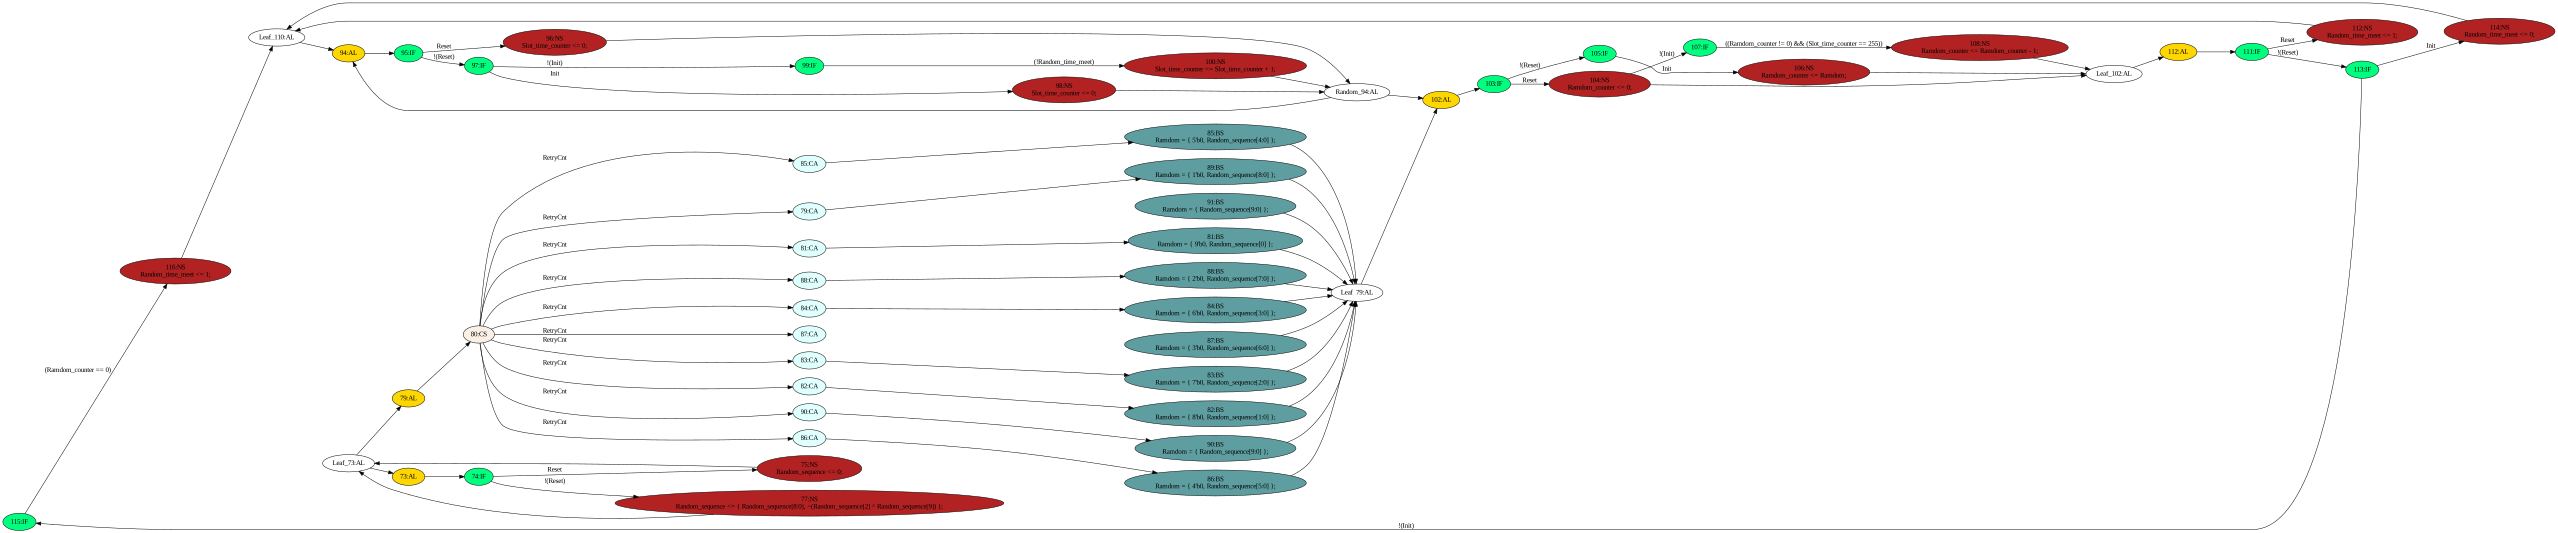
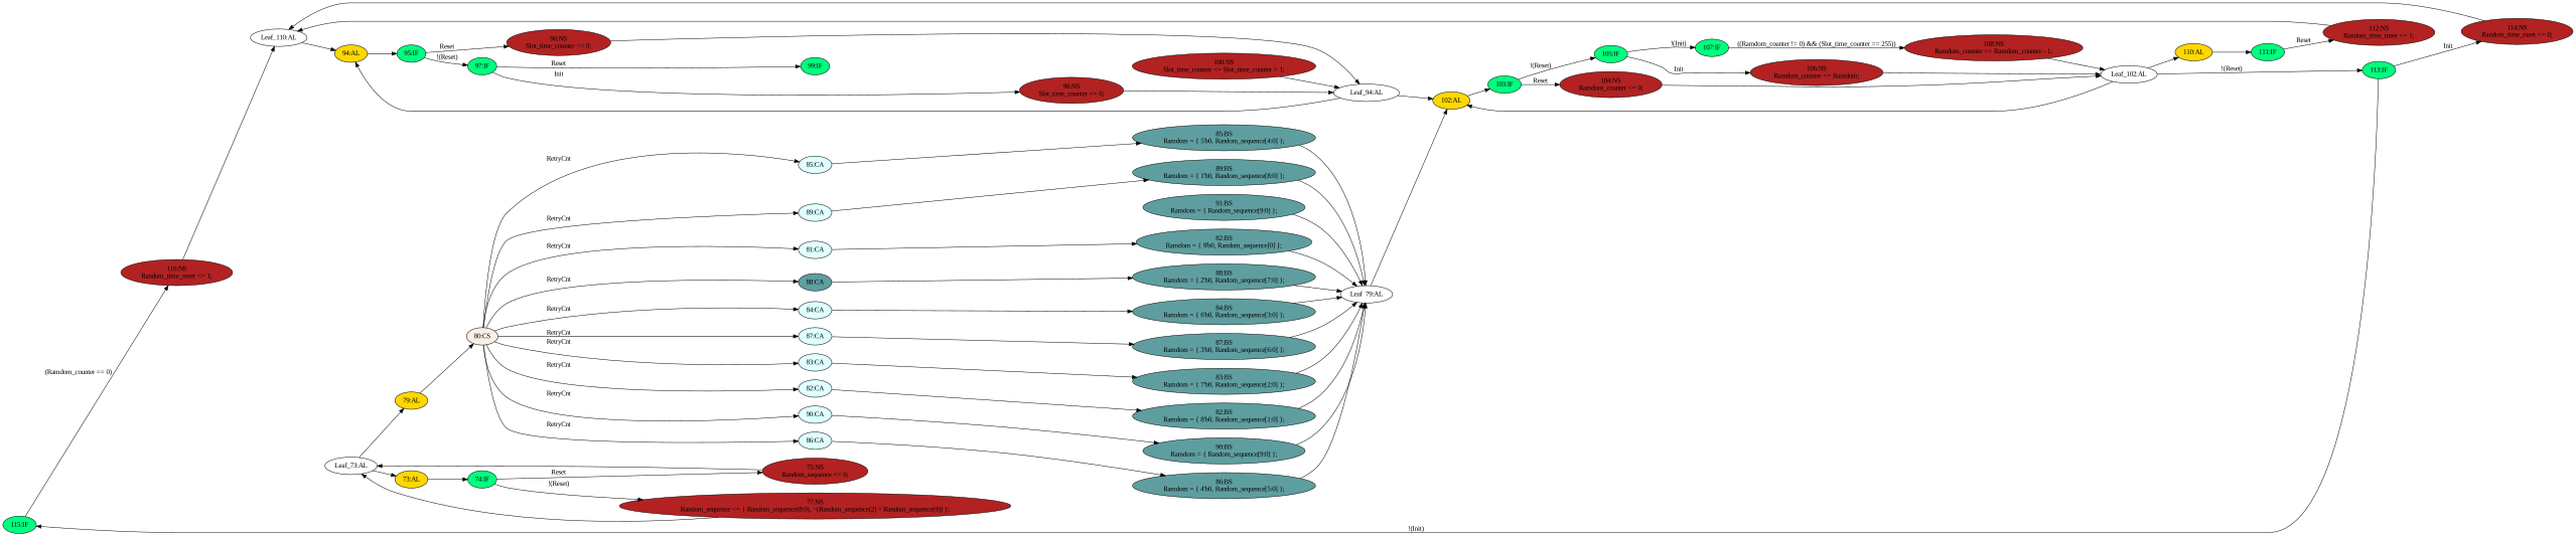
  strict digraph {
    fontname="Liberation Serif"
    rankdir=LR
    node [fillcolor=firebrick fontname="Liberation Serif" statements="[]" style=filled typ=NonblockingSubstitution]
    edge [cond="[]" fontname="Liberation Serif" lineno=None]
    n1 [ast="<pyverilog.vparser.ast.IfStatement object at 0x7f970fde03d0>" fillcolor=springgreen label="115:IF" typ=IfStatement]
    n2 [ast="<pyverilog.vparser.ast.NonblockingSubstitution object at 0x7f970fde04d0>" label="116:NS\nRandom_time_meet <= 1;" statements="[<pyverilog.vparser.ast.NonblockingSubstitution object at 0x7f970fde04d0>]"]
    n3 [def_var="['Random_time_meet']" label="Leaf_110:AL" fillcolor="" statements="" style="" typ=""]
    n4 [ast="<pyverilog.vparser.ast.Always object at 0x7f9710211990>" clk_sens=True fillcolor=gold label="94:AL" sens="['Clk', 'Reset']" typ=Always use_var="['Reset', 'Slot_time_counter', 'Init', 'Random_time_meet']"]
    n5 [ast="<pyverilog.vparser.ast.NonblockingSubstitution object at 0x7f9710213210>" label="100:NS\nSlot_time_counter <= Slot_time_counter + 1;" statements="[<pyverilog.vparser.ast.NonblockingSubstitution object at 0x7f9710213210>]"]
-   n6 [def_var="['Slot_time_counter']" label="Random_94:AL" fillcolor="" statements="" style="" typ=""]
+   n6 [def_var="['Slot_time_counter']" label="Leaf_94:AL" fillcolor="" statements="" style="" typ=""]
    n7 [ast="<pyverilog.vparser.ast.Always object at 0x7f9710213290>" clk_sens=True fillcolor=gold label="102:AL" sens="['Clk', 'Reset']" typ=Always use_var="['Reset', 'Slot_time_counter', 'Init', 'Ramdom_counter', 'Ramdom']"]
    n8 [ast="<pyverilog.vparser.ast.IfStatement object at 0x7f97102133d0>" fillcolor=springgreen label="103:IF" typ=IfStatement]
    n9 [ast="<pyverilog.vparser.ast.IfStatement object at 0x7f9710211ad0>" fillcolor=springgreen label="95:IF" typ=IfStatement]
    n10 [ast="<pyverilog.vparser.ast.IfStatement object at 0x7f9710213050>" fillcolor=springgreen label="99:IF" typ=IfStatement]
-   n11 [ast="<pyverilog.vparser.ast.Case object at 0x7f971020ea90>" fillcolor=lightcyan label="88:CA" typ=Case]
+   n11 [ast="<pyverilog.vparser.ast.Case object at 0x7f971020ea90>" fillcolor=cadetblue label="88:CA" typ=Case]
    n12 [ast="<pyverilog.vparser.ast.BlockingSubstitution object at 0x7f971020edd0>" fillcolor=cadetblue label="88:BS\nRamdom = { 2'b0, Random_sequence[7:0] };" statements="[<pyverilog.vparser.ast.BlockingSubstitution object at 0x7f971020edd0>]" typ=BlockingSubstitution]
    n13 [def_var="['Ramdom']" label="Leaf_79:AL" fillcolor="" statements="" style="" typ=""]
    n14 [ast="<pyverilog.vparser.ast.Case object at 0x7f970fe37c50>" fillcolor=lightcyan label="84:CA" typ=Case]
    n15 [ast="<pyverilog.vparser.ast.BlockingSubstitution object at 0x7f970fe37f90>" fillcolor=cadetblue label="84:BS\nRamdom = { 6'b0, Random_sequence[3:0] };" statements="[<pyverilog.vparser.ast.BlockingSubstitution object at 0x7f970fe37f90>]" typ=BlockingSubstitution]
    n16 [ast="<pyverilog.vparser.ast.IfStatement object at 0x7f9710213690>" fillcolor=springgreen label="105:IF" typ=IfStatement]
    n17 [ast="<pyverilog.vparser.ast.NonblockingSubstitution object at 0x7f9710213410>" label="104:NS\nRamdom_counter <= 0;" statements="[<pyverilog.vparser.ast.NonblockingSubstitution object at 0x7f9710213410>]"]
    n18 [ast="<pyverilog.vparser.ast.Case object at 0x7f971020e710>" fillcolor=lightcyan label="87:CA" typ=Case]
    n19 [ast="<pyverilog.vparser.ast.BlockingSubstitution object at 0x7f971020ea50>" fillcolor=cadetblue label="87:BS\nRamdom = { 3'b0, Random_sequence[6:0] };" statements="[<pyverilog.vparser.ast.BlockingSubstitution object at 0x7f971020ea50>]" typ=BlockingSubstitution]
    n20 [ast="<pyverilog.vparser.ast.CaseStatement object at 0x7f97102114d0>" fillcolor=linen label="80:CS" typ=CaseStatement]
    n21 [ast="<pyverilog.vparser.ast.Case object at 0x7f970fe37910>" fillcolor=lightcyan label="83:CA" typ=Case]
    n22 [ast="<pyverilog.vparser.ast.Case object at 0x7f970fe37590>" fillcolor=lightcyan label="82:CA" typ=Case]
    n23 [ast="<pyverilog.vparser.ast.Case object at 0x7f97102111d0>" fillcolor=lightcyan label="90:CA" typ=Case]
    n24 [ast="<pyverilog.vparser.ast.Case object at 0x7f971020e390>" fillcolor=lightcyan label="86:CA" typ=Case]
    n25 [ast="<pyverilog.vparser.ast.Case object at 0x7f970fe37fd0>" fillcolor=lightcyan label="85:CA" typ=Case]
-   n26 [ast="<pyverilog.vparser.ast.Case object at 0x7f971020ee10>" fillcolor=lightcyan label="79:CA" typ=Case]
+   n26 [ast="<pyverilog.vparser.ast.Case object at 0x7f971020ee10>" fillcolor=lightcyan label="89:CA" typ=Case]
    n27 [ast="<pyverilog.vparser.ast.Case object at 0x7f970fe37250>" fillcolor=lightcyan label="81:CA" typ=Case]
    n28 [ast="<pyverilog.vparser.ast.BlockingSubstitution object at 0x7f970fe37c10>" fillcolor=cadetblue label="83:BS\nRamdom = { 7'b0, Random_sequence[2:0] };" statements="[<pyverilog.vparser.ast.BlockingSubstitution object at 0x7f970fe37c10>]" typ=BlockingSubstitution]
    n29 [ast="<pyverilog.vparser.ast.BlockingSubstitution object at 0x7f970fe378d0>" fillcolor=cadetblue label="82:BS\nRamdom = { 8'b0, Random_sequence[1:0] };" statements="[<pyverilog.vparser.ast.BlockingSubstitution object at 0x7f970fe378d0>]" typ=BlockingSubstitution]
    n30 [ast="<pyverilog.vparser.ast.BlockingSubstitution object at 0x7f9710211450>" fillcolor=cadetblue label="90:BS\nRamdom = { Random_sequence[9:0] };" statements="[<pyverilog.vparser.ast.BlockingSubstitution object at 0x7f9710211450>]" typ=BlockingSubstitution]
    n31 [ast="<pyverilog.vparser.ast.BlockingSubstitution object at 0x7f971020e6d0>" fillcolor=cadetblue label="86:BS\nRamdom = { 4'b0, Random_sequence[5:0] };" statements="[<pyverilog.vparser.ast.BlockingSubstitution object at 0x7f971020e6d0>]" typ=BlockingSubstitution]
    n32 [ast="<pyverilog.vparser.ast.BlockingSubstitution object at 0x7f971020e350>" fillcolor=cadetblue label="85:BS\nRamdom = { 5'b0, Random_sequence[4:0] };" statements="[<pyverilog.vparser.ast.BlockingSubstitution object at 0x7f971020e350>]" typ=BlockingSubstitution]
    n33 [ast="<pyverilog.vparser.ast.BlockingSubstitution object at 0x7f9710211190>" fillcolor=cadetblue label="89:BS\nRamdom = { 1'b0, Random_sequence[8:0] };" statements="[<pyverilog.vparser.ast.BlockingSubstitution object at 0x7f9710211190>]" typ=BlockingSubstitution]
-   n34 [ast="<pyverilog.vparser.ast.BlockingSubstitution object at 0x7f970fe37450>" fillcolor=cadetblue label="81:BS\nRamdom = { 9'b0, Random_sequence[0] };" statements="[<pyverilog.vparser.ast.BlockingSubstitution object at 0x7f970fe37450>]" typ=BlockingSubstitution]
+   n34 [ast="<pyverilog.vparser.ast.BlockingSubstitution object at 0x7f970fe37450>" fillcolor=cadetblue label="82:BS\nRamdom = { 9'b0, Random_sequence[0] };" statements="[<pyverilog.vparser.ast.BlockingSubstitution object at 0x7f970fe37450>]" typ=BlockingSubstitution]
    n35 [ast="<pyverilog.vparser.ast.BlockingSubstitution object at 0x7f9710211790>" fillcolor=cadetblue label="91:BS\nRamdom = { Random_sequence[9:0] };" statements="[<pyverilog.vparser.ast.BlockingSubstitution object at 0x7f9710211790>]" typ=BlockingSubstitution]
    n36 [def_var="['Ramdom_counter']" label="Leaf_102:AL" fillcolor="" statements="" style="" typ=""]
-   n37 [ast="<pyverilog.vparser.ast.Always object at 0x7f9710213cd0>" clk_sens=True fillcolor=gold label="112:AL" sens="['Clk', 'Reset']" typ=Always use_var="['Reset', 'Init', 'Ramdom_counter']"]
+   n37 [ast="<pyverilog.vparser.ast.Always object at 0x7f9710213cd0>" clk_sens=True fillcolor=gold label="110:AL" sens="['Clk', 'Reset']" typ=Always use_var="['Reset', 'Init', 'Ramdom_counter']"]
    n38 [ast="<pyverilog.vparser.ast.IfStatement object at 0x7f9710213e10>" fillcolor=springgreen label="111:IF" typ=IfStatement]
    n39 [ast="<pyverilog.vparser.ast.NonblockingSubstitution object at 0x7f9710213e50>" label="112:NS\nRandom_time_meet <= 1;" statements="[<pyverilog.vparser.ast.NonblockingSubstitution object at 0x7f9710213e50>]"]
    n40 [ast="<pyverilog.vparser.ast.IfStatement object at 0x7f970fde0110>" fillcolor=springgreen label="113:IF" typ=IfStatement]
    n41 [ast="<pyverilog.vparser.ast.IfStatement object at 0x7f9710211d90>" fillcolor=springgreen label="97:IF" typ=IfStatement]
    n42 [ast="<pyverilog.vparser.ast.NonblockingSubstitution object at 0x7f9710211b10>" label="96:NS\nSlot_time_counter <= 0;" statements="[<pyverilog.vparser.ast.NonblockingSubstitution object at 0x7f9710211b10>]"]
    n43 [ast="<pyverilog.vparser.ast.NonblockingSubstitution object at 0x7f97102136d0>" label="106:NS\nRamdom_counter <= Ramdom;" statements="[<pyverilog.vparser.ast.NonblockingSubstitution object at 0x7f97102136d0>]"]
    n44 [ast="<pyverilog.vparser.ast.IfStatement object at 0x7f9710213a90>" fillcolor=springgreen label="107:IF" typ=IfStatement]
    n45 [ast="<pyverilog.vparser.ast.NonblockingSubstitution object at 0x7f9710213c50>" label="108:NS\nRamdom_counter <= Ramdom_counter - 1;" statements="[<pyverilog.vparser.ast.NonblockingSubstitution object at 0x7f9710213c50>]"]
    n46 [ast="<pyverilog.vparser.ast.NonblockingSubstitution object at 0x7f970fde0150>" label="114:NS\nRandom_time_meet <= 0;" statements="[<pyverilog.vparser.ast.NonblockingSubstitution object at 0x7f970fde0150>]"]
    n47 [ast="<pyverilog.vparser.ast.NonblockingSubstitution object at 0x7f9710225350>" label="75:NS\nRandom_sequence <= 0;" statements="[<pyverilog.vparser.ast.NonblockingSubstitution object at 0x7f9710225350>]"]
    n48 [def_var="['Random_sequence']" label="Leaf_73:AL" fillcolor="" statements="" style="" typ=""]
    n49 [ast="<pyverilog.vparser.ast.Always object at 0x7f970fe37190>" clk_sens=False fillcolor=gold label="79:AL" sens="['RetryCnt', 'Random_sequence']" typ=Always use_var="['Random_sequence', 'RetryCnt']"]
    n50 [ast="<pyverilog.vparser.ast.Always object at 0x7f9710225bd0>" clk_sens=True fillcolor=gold label="73:AL" sens="['Clk', 'Reset']" typ=Always use_var="['Reset', 'Random_sequence']"]
    n51 [ast="<pyverilog.vparser.ast.IfStatement object at 0x7f9710225fd0>" fillcolor=springgreen label="74:IF" typ=IfStatement]
    n52 [ast="<pyverilog.vparser.ast.NonblockingSubstitution object at 0x7f971050ae50>" label="77:NS\nRandom_sequence <= { Random_sequence[8:0], ~(Random_sequence[2] ^ Random_sequence[9]) };" statements="[<pyverilog.vparser.ast.NonblockingSubstitution object at 0x7f971050ae50>]"]
    n53 [ast="<pyverilog.vparser.ast.NonblockingSubstitution object at 0x7f9710211dd0>" label="98:NS\nSlot_time_counter <= 0;" statements="[<pyverilog.vparser.ast.NonblockingSubstitution object at 0x7f9710211dd0>]"]
    n1 -> n2 [cond="['Ramdom_counter']" label="(Ramdom_counter == 0)" lineno=115]
    n2 -> n3
    n3 -> n4 [cond="" lineno=""]
    n4 -> n9
    n5 -> n6
    n6 -> n4 [cond="" lineno=""]
    n6 -> n7 [cond="" lineno=""]
    n7 -> n8
    n8 -> n16 [cond="['Reset']" label="!(Reset)" lineno=103]
    n8 -> n17 [cond="['Reset']" label=Reset lineno=103]
    n9 -> n41 [cond="['Reset']" label="!(Reset)" lineno=95]
    n9 -> n42 [cond="['Reset']" label=Reset lineno=95]
-   n10 -> n5 [cond="['Random_time_meet']" label="(!Random_time_meet)" lineno=99]
    n11 -> n12
    n12 -> n13
    n13 -> n7 [cond="" lineno=""]
    n14 -> n15
    n15 -> n13
    n16 -> n43 [cond="['Init']" label=Init lineno=105]
-   n17 -> n44 [cond="['Init']" label="!(Init)" lineno=105]
+   n16 -> n44 [cond="['Init']" label="!(Init)" lineno=105]
    n17 -> n36
+   n18 -> n19
    n19 -> n13
    n20 -> n11 [cond="['RetryCnt']" label=RetryCnt lineno=80]
    n20 -> n14 [cond="['RetryCnt']" label=RetryCnt lineno=80]
    n20 -> n18 [cond="['RetryCnt']" label=RetryCnt lineno=80]
    n20 -> n21 [cond="['RetryCnt']" label=RetryCnt lineno=80]
    n20 -> n22 [cond="['RetryCnt']" label=RetryCnt lineno=80]
    n20 -> n23 [cond="['RetryCnt']" label=RetryCnt lineno=80]
    n20 -> n24 [cond="['RetryCnt']" label=RetryCnt lineno=80]
    n20 -> n25 [cond="['RetryCnt']" label=RetryCnt lineno=80]
    n20 -> n26 [cond="['RetryCnt']" label=RetryCnt lineno=80]
    n20 -> n27 [cond="['RetryCnt']" label=RetryCnt lineno=80]
    n21 -> n28
    n22 -> n29
    n23 -> n30
    n24 -> n31
    n25 -> n32
    n26 -> n33
    n27 -> n34
    n28 -> n13
    n29 -> n13
    n30 -> n13
    n31 -> n13
    n32 -> n13
    n33 -> n13
    n34 -> n13
    n35 -> n13
+   n36 -> n7 [cond="" lineno=""]
    n36 -> n37 [cond="" lineno=""]
    n37 -> n38
    n38 -> n39 [cond="['Reset']" label=Reset lineno=111]
-   n38 -> n40 [cond="['Reset']" label="!(Reset)" lineno=111]
+   n36 -> n40 [cond="['Reset']" label="!(Reset)" lineno=111]
    n39 -> n3
    n40 -> n1 [cond="['Init']" label="!(Init)" lineno=113]
    n40 -> n46 [cond="['Init']" label=Init lineno=113]
-   n41 -> n10 [cond="['Init']" label="!(Init)" lineno=97]
+   n41 -> n10 [cond="['Init']" label=Reset lineno=97]
    n41 -> n53 [cond="['Init']" label=Init lineno=97]
    n42 -> n6
    n43 -> n36
    n44 -> n45 [cond="['Ramdom_counter', 'Slot_time_counter']" label="((Ramdom_counter != 0) && (Slot_time_counter == 255))" lineno=107]
    n45 -> n36
    n46 -> n3
    n47 -> n48
    n48 -> n49 [cond="" lineno=""]
    n48 -> n50 [cond="" lineno=""]
    n49 -> n20
    n50 -> n51
    n51 -> n47 [cond="['Reset']" label=Reset lineno=74]
    n51 -> n52 [cond="['Reset']" label="!(Reset)" lineno=74]
    n52 -> n48
    n53 -> n6
  }
